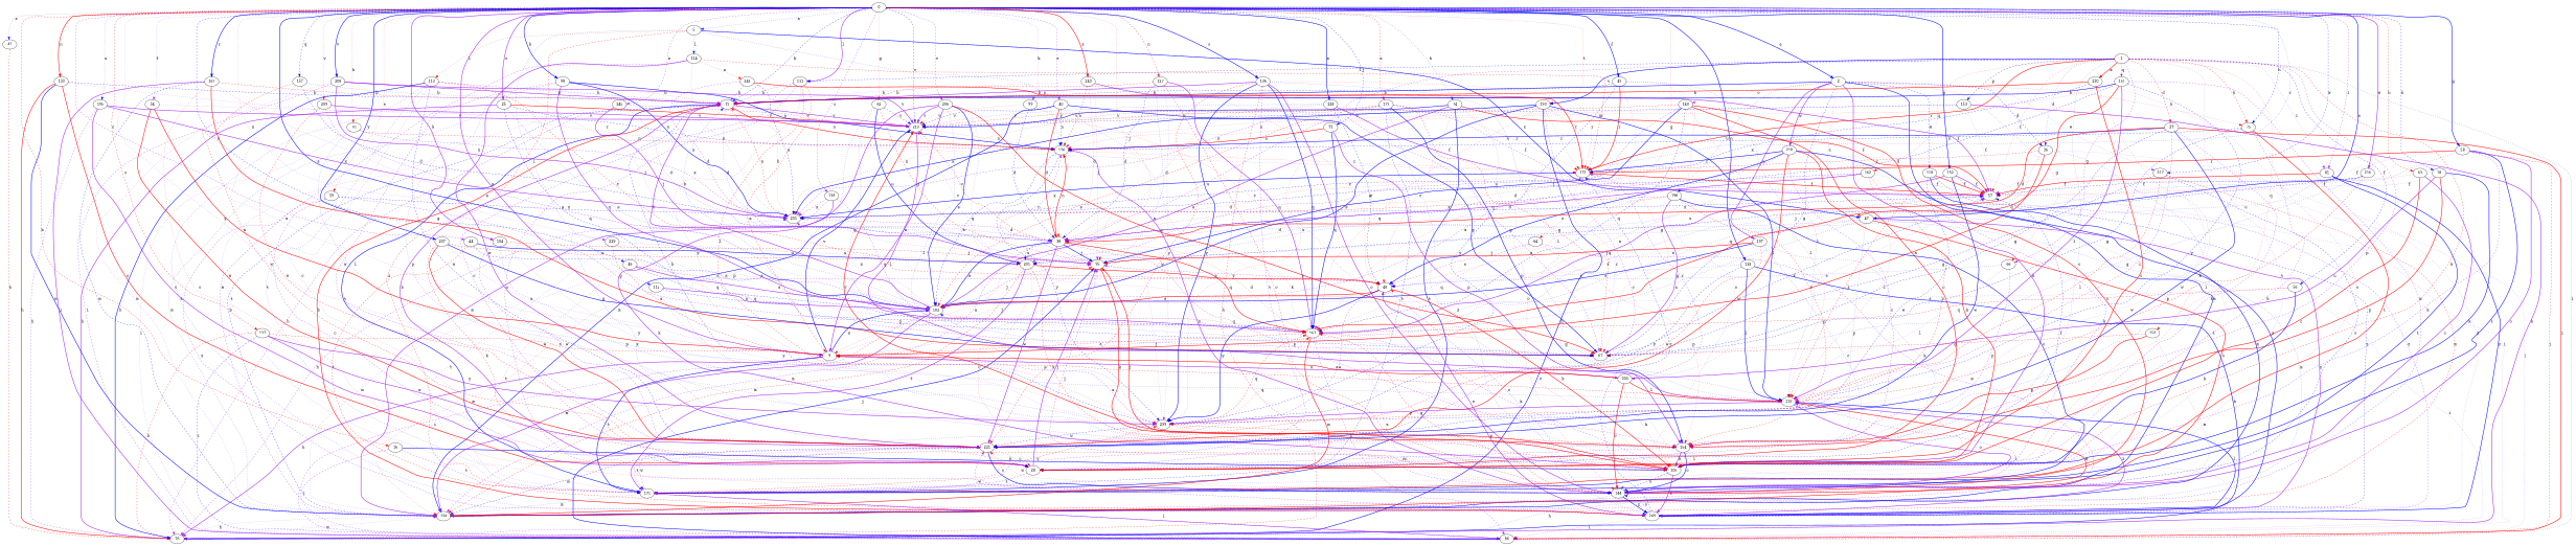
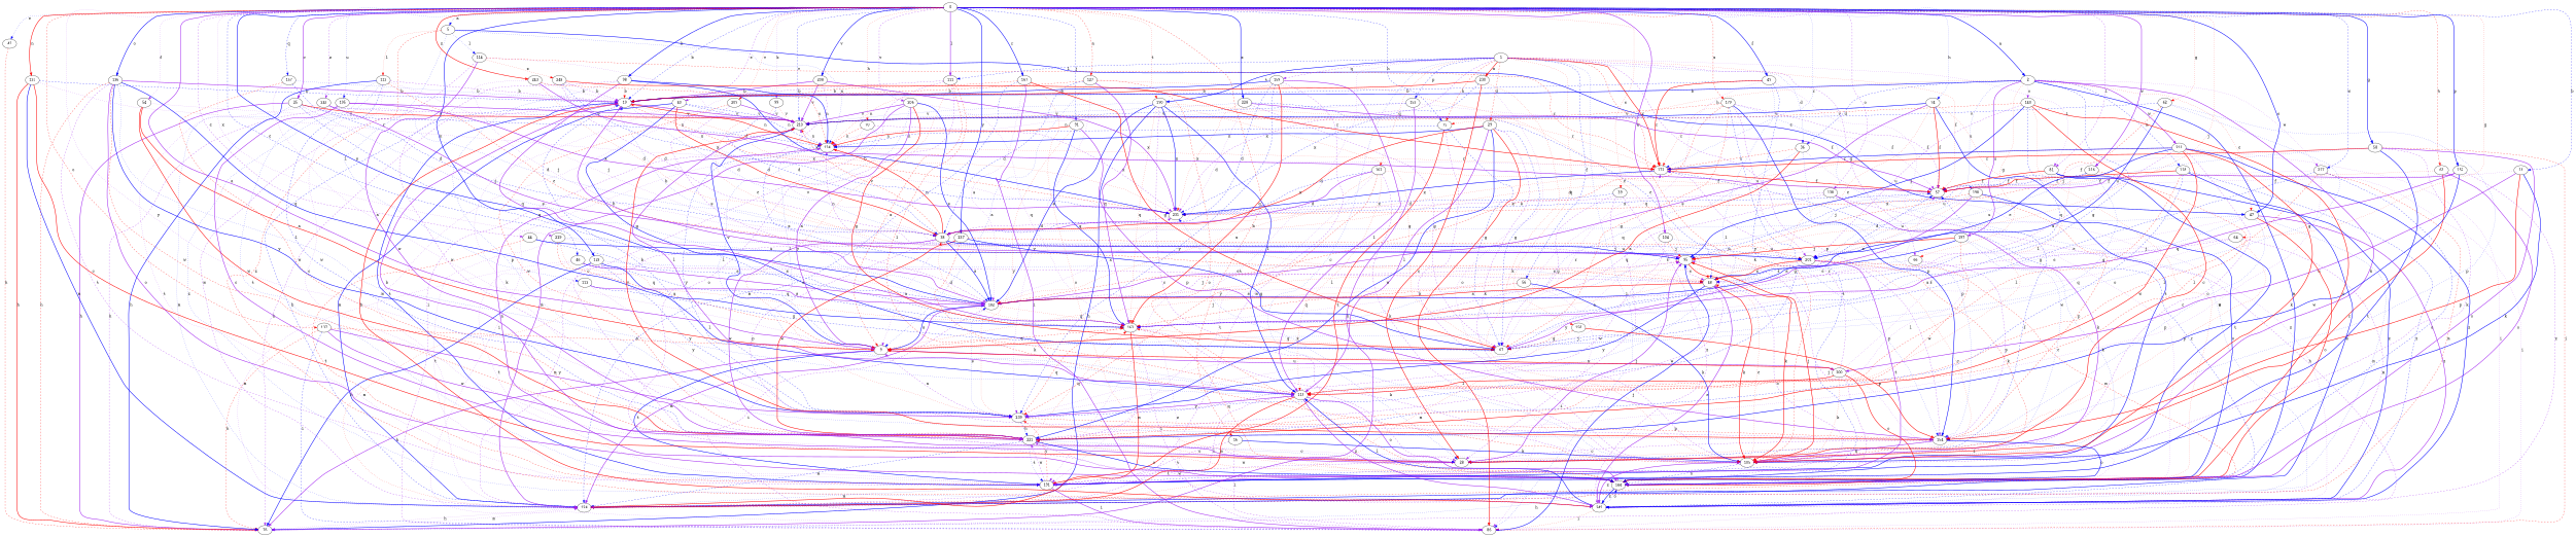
  strict digraph {
    fontname="Courier Prime"
    node [fontname="Courier Prime"]
    edge [color=purple fontname="Courier Prime" style=dashed]
    0
    2
    5
    9
    16
    18
    19
    25
    39
    40
    43
    44
    46
    47
    49
    54
    58
    62
    64
    n20 [label=63]
    70
    74
    75
    n24 [label=81]
    91
    95
    98
    99
    104
    111
    127
    128
    133
    136
    137
    138
    152
    157
    167
    172
    179
    182
    190
    195
    206
    208
    209
    210
    216
    217
    228
    229
    237
    239
    243
    245
    36
    66
    105
    67
    118
    124
    140
    197
    198
    218
    112
    113
    114
    134
    249
    191
    76
    200
    86
    57
    154
    231
    38
    163
    28
    201
    48
    144
    115
    221
    1
    29
    56
    153
    158
    159
    162
    230
    248
    0 -> 2 [color=blue label=a style=bold]
    0 -> 5 [color=blue label=a style=dotted]
    0 -> 9 [label=a style=bold]
    0 -> 16 [color=red label=b]
    0 -> 18 [color=blue label=b]
    0 -> 19 [color=blue label=b]
    0 -> 25 [label=c style=bold]
    0 -> 39 [color=red label=e style=dotted]
    0 -> 40 [label=e]
    0 -> 43 [color=blue label=e style=dotted]
    0 -> 44 [label=e]
    0 -> 46 [color=blue label=e]
    0 -> 47 [color=blue label=e style=bold]
    0 -> 49 [color=blue label=f style=bold]
    0 -> 54 [label=f style=dotted]
    0 -> 58 [color=blue label=g style=bold]
    0 -> 62 [color=red label=g style=dotted]
    0 -> 64 [color=red label=g style=dotted]
    0 -> n20 [color=red label=h]
    0 -> 70 [color=red label=h style=dotted]
    0 -> 74 [color=blue label=h style=dotted]
    0 -> 75 [color=blue label=h]
    0 -> n24 [label=i]
    0 -> 91 [color=blue label=j]
    0 -> 95 [color=red label=j style=dotted]
    0 -> 98 [color=blue label=k style=bold]
    0 -> 99 [label=k style=dotted]
    0 -> 104 [label=k style=bold]
    0 -> 111 [label=l style=bold]
    0 -> 127 [color=red label=n]
    0 -> 128 [color=blue label=n style=bold]
    0 -> 133 [color=red label=n style=bold]
    0 -> 136 [color=blue label=o style=bold]
    0 -> 137 [color=red label=o]
    0 -> 138 [label=o]
    0 -> 152 [color=blue label=p style=bold]
    0 -> 157 [color=blue label=q]
    0 -> 167 [color=blue label=r style=bold]
    0 -> 172 [color=blue label=r style=dotted]
    0 -> 179 [color=red label=s]
    0 -> 182 [color=blue label=s style=bold]
    0 -> 190 [color=red label=t style=dotted]
    0 -> 195 [color=blue label=u style=dotted]
    0 -> 206 [label=v]
    0 -> 208 [color=blue label=v style=bold]
    0 -> 209 [color=red label=v style=dotted]
    0 -> 210 [color=blue label=v]
    0 -> 216 [label=w style=bold]
    0 -> 217 [color=blue label=w]
    0 -> 228 [color=blue label=x style=bold]
    0 -> 229 [label=x style=dotted]
    0 -> 237 [color=blue label=y style=bold]
    0 -> 239 [label=y style=dotted]
    0 -> 243 [color=red label=z style=bold]
    0 -> 245 [label=z]
    2 -> 19 [color=blue label=b style=bold]
    2 -> 47 [color=red label=e style=dotted]
    2 -> 75 [color=red label=h style=dotted]
    2 -> 217 [label=w style=dotted]
    2 -> 36 [color=blue label=d]
    2 -> 66 [color=red label=g style=dotted]
    2 -> 105 [label=k style=bold]
    2 -> 67 [color=blue label=g]
    2 -> 118 [color=blue label=m]
    2 -> 124 [color=blue label=m style=bold]
    2 -> 140 [label=o style=dotted]
    2 -> 197 [label=u style=bold]
    2 -> 198 [color=blue label=u style=dotted]
    2 -> 218 [label=w style=bold]
    5 -> 47 [color=blue label=e style=bold]
    5 -> 112 [color=blue label=l style=dotted]
    5 -> 113 [color=red label=l style=dotted]
    5 -> 114 [color=blue label=l style=dotted]
    5 -> 134 [color=blue label=n style=dotted]
    5 -> 249 [color=red label=z]
    9 -> 95 [color=red label=j style=dotted]
    9 -> 182 [color=blue label=s style=bold]
    9 -> 210 [color=blue label=v style=bold]
    9 -> 191 [color=blue label=t style=bold]
    9 -> 76 [label=h style=bold]
    9 -> 200 [label=u style=bold]
    16 -> 105 [color=blue label=k style=bold]
    16 -> 191 [label=t]
    16 -> 86 [label=i]
    18 -> 105 [color=blue label=k style=bold]
    18 -> 200 [label=u style=bold]
    18 -> 57 [label=f style=dotted]
    18 -> 154 [color=red label=p style=bold]
    19 -> 210 [label=v style=bold]
    19 -> 134 [color=red label=n style=bold]
    19 -> 191 [color=blue label=t style=bold]
    19 -> 76 [label=h]
    19 -> 231 [color=red label=x]
    19 -> 38 [color=blue label=d style=dotted]
    25 -> 182 [color=blue label=s style=dotted]
    25 -> 210 [color=red label=v style=bold]
    25 -> 124 [color=blue label=m style=dotted]
    25 -> 134 [color=blue label=n]
    25 -> 76 [label=h style=bold]
    25 -> 163 [color=blue label=q]
    39 -> 67 [label=g]
    39 -> 249 [label=z]
    39 -> 231 [color=blue label=x]
    39 -> 28 [label=c]
    40 -> 210 [color=blue label=v]
    40 -> 105 [label=k style=dotted]
    40 -> 67 [color=blue label=g style=bold]
    40 -> 124 [color=blue label=m style=bold]
    40 -> 134 [color=blue label=n]
    40 -> 38 [color=red label=d style=bold]
    43 -> 76 [color=red label=h]
    44 -> 182 [color=blue label=s]
    44 -> 191 [color=red label=t]
    44 -> 201 [color=blue label=u style=bold]
    46 -> 182 [label=s style=bold]
    46 -> 124 [label=m style=dotted]
    46 -> 191 [label=t style=dotted]
    46 -> 163 [color=blue label=q]
    46 -> 48 [label=e]
    47 -> 9 [color=blue label=a style=dotted]
    47 -> 124 [color=blue label=m style=dotted]
    47 -> 249 [label=z style=bold]
    47 -> 154 [color=blue label=p style=dotted]
    47 -> 38 [color=blue label=d style=dotted]
    47 -> 48 [label=e style=dotted]
    47 -> 144 [color=red label=o style=bold]
    49 -> 19 [color=blue label=b]
    49 -> 172 [color=red label=r style=bold]
    49 -> 239 [color=blue label=y]
    49 -> 163 [label=q style=dotted]
    49 -> 144 [label=o style=dotted]
    49 -> 115 [color=blue label=l style=dotted]
    54 -> 9 [color=red label=a style=bold]
    54 -> 210 [label=v style=dotted]
    54 -> 221 [color=red label=w style=bold]
    58 -> 172 [color=red label=r style=bold]
    58 -> 105 [label=k]
    58 -> 191 [color=blue label=t style=bold]
    58 -> 86 [color=red label=i]
    58 -> 57 [label=f style=dotted]
    58 -> 201 [color=blue label=u style=dotted]
    58 -> 144 [label=o style=bold]
    62 -> 95 [color=red label=j]
    62 -> 210 [color=blue label=v]
    62 -> 67 [color=blue label=g style=dotted]
    62 -> 154 [color=blue label=p style=dotted]
    62 -> 201 [color=blue label=u style=bold]
    64 -> 95 [label=j style=dotted]
    64 -> 124 [label=m]
    64 -> 154 [color=red label=p style=dotted]
    64 -> 163 [label=q style=dotted]
    64 -> 48 [label=e]
    n20 -> 57 [color=red label=f style=dotted]
    n20 -> 28 [color=red label=c style=bold]
    n20 -> 144 [label=o style=bold]
    70 -> 134 [color=red label=n]
    70 -> 86 [label=i style=dotted]
    70 -> 231 [label=x]
    70 -> 115 [color=blue label=l style=dotted]
    74 -> 182 [label=s style=bold]
    74 -> 210 [color=blue label=v style=bold]
    74 -> 191 [color=blue label=t style=bold]
    74 -> 57 [color=red label=f style=bold]
    74 -> 48 [color=red label=e style=dotted]
    74 -> 144 [color=red label=o style=dotted]
    75 -> 105 [label=k]
    75 -> 67 [color=blue label=g]
    75 -> 134 [color=blue label=n]
    75 -> 191 [color=red label=t style=bold]
    n24 -> 249 [color=blue label=z style=bold]
    n24 -> 191 [color=blue label=t style=bold]
    n24 -> 57 [color=red label=f style=bold]
    91 -> 239 [color=red label=y style=dotted]
    91 -> 134 [color=red label=n style=bold]
    91 -> 154 [label=p style=bold]
    91 -> 163 [color=blue label=q style=bold]
    95 -> 19 [color=blue label=b style=dotted]
    95 -> 105 [color=red label=k style=bold]
    95 -> 134 [label=n]
    95 -> 48 [label=e]
    98 -> 19 [color=red label=b style=dotted]
    98 -> 134 [color=blue label=n style=bold]
    98 -> 154 [color=blue label=p style=dotted]
    98 -> 231 [color=blue label=x style=bold]
    98 -> 163 [label=q style=bold]
    98 -> 221 [label=w]
    99 -> 210 [color=red label=v style=dotted]
    99 -> 38 [color=blue label=d]
    99 -> 48 [color=red label=e style=dotted]
    104 -> 95 [color=red label=j]
    104 -> 239 [label=y style=dotted]
    104 -> 154 [color=blue label=p style=dotted]
    104 -> 221 [label=w]
    111 -> 9 [color=red label=a]
    111 -> 19 [label=b]
    111 -> 239 [color=red label=y style=dotted]
    111 -> 28 [label=c]
    111 -> 144 [label=o]
    111 -> 115 [color=red label=l]
    127 -> 9 [color=blue label=a style=dotted]
    127 -> 19 [color=red label=b]
    127 -> 239 [label=y style=dotted]
    127 -> 38 [color=blue label=d]
    127 -> 163 [label=q style=bold]
    127 -> 48 [color=red label=e style=dotted]
    127 -> 144 [color=red label=o]
    128 -> 239 [color=blue label=y]
    128 -> 76 [color=blue label=h style=bold]
    128 -> 48 [color=blue label=e style=dotted]
    128 -> 115 [color=blue label=l style=bold]
    133 -> 19 [color=blue label=b]
    133 -> 172 [label=r style=dotted]
    133 -> 124 [color=blue label=m style=bold]
    133 -> 76 [color=red label=h style=bold]
    133 -> 28 [color=red label=c style=bold]
    136 -> 19 [label=b style=bold]
-   136 -> 172 [color=red label=r style=dotted]
    136 -> 239 [color=blue label=y style=bold]
    136 -> 191 [label=t]
    136 -> 76 [color=red label=h]
    136 -> 163 [color=blue label=q style=bold]
    136 -> 144 [label=o style=bold]
    136 -> 115 [color=blue label=l style=dotted]
    136 -> 221 [color=red label=w]
    137 -> 9 [color=red label=a]
    137 -> 239 [label=y style=bold]
    137 -> 76 [color=red label=h]
    137 -> 86 [color=blue label=i]
    137 -> 221 [label=w style=bold]
    138 -> 105 [label=k style=bold]
    138 -> 76 [label=h]
    138 -> 231 [label=x]
    138 -> 163 [label=q]
    152 -> 249 [label=z]
    152 -> 57 [label=f style=bold]
    152 -> 163 [label=q style=bold]
    152 -> 221 [color=blue label=w style=bold]
    157 -> 9 [label=a style=dotted]
    157 -> 19 [color=blue label=b style=dotted]
    157 -> 38 [color=blue label=d]
    157 -> 221 [color=red label=w]
    167 -> 19 [color=red label=b]
    167 -> 182 [label=s style=dotted]
    167 -> 67 [color=red label=g style=bold]
    167 -> 124 [color=blue label=m]
    167 -> 86 [label=i style=bold]
    167 -> 144 [color=red label=o style=dotted]
    172 -> 57 [color=red label=f style=bold]
    172 -> 231 [color=blue label=x style=bold]
    172 -> 38 [color=red label=d style=dotted]
    179 -> 172 [color=red label=r style=dotted]
    179 -> 182 [color=red label=s]
    179 -> 210 [color=red label=v]
    179 -> 67 [color=red label=g]
    179 -> 249 [color=blue label=z style=dotted]
    179 -> 191 [color=blue label=t]
    179 -> 57 [label=f]
    179 -> 154 [color=blue label=p style=bold]
    179 -> 201 [label=u]
    182 -> 19 [label=b style=bold]
    182 -> 95 [label=j]
    182 -> 124 [label=m style=bold]
    182 -> 86 [label=i]
    182 -> 231 [label=x style=dotted]
    182 -> 163 [color=red label=q style=dotted]
    190 -> 172 [color=red label=r style=dotted]
    190 -> 182 [color=blue label=s style=bold]
    190 -> 210 [color=blue label=v style=dotted]
    190 -> 67 [color=red label=g style=dotted]
    190 -> 76 [color=blue label=h style=bold]
    190 -> 231 [color=blue label=x style=bold]
    190 -> 163 [color=red label=q style=dotted]
    190 -> 28 [label=c]
    190 -> 115 [color=blue label=l style=bold]
    195 -> 210 [label=v style=bold]
    195 -> 76 [label=h]
    195 -> 231 [label=x style=bold]
    195 -> 28 [label=c style=bold]
    206 -> 9 [label=a style=bold]
    206 -> 182 [color=blue label=s style=bold]
    206 -> 210 [label=v style=bold]
    206 -> 67 [color=red label=g style=bold]
    206 -> 124 [label=m style=bold]
    206 -> 163 [label=q style=dotted]
    206 -> 115 [color=blue label=l style=dotted]
    208 -> 19 [label=b style=bold]
    208 -> 210 [label=v style=bold]
    208 -> 124 [label=m style=dotted]
    208 -> 86 [label=i]
    208 -> 231 [label=x style=bold]
    209 -> 182 [label=s]
    209 -> 210 [label=v style=bold]
    209 -> 221 [color=red label=w]
    210 -> 134 [label=n style=dotted]
    210 -> 115 [label=l style=bold]
    216 -> 95 [color=blue label=j]
    216 -> 67 [color=blue label=g style=dotted]
    216 -> 57 [color=blue label=f]
    216 -> 201 [color=blue label=u style=dotted]
    216 -> 115 [color=red label=l]
    217 -> 67 [color=blue label=g]
    217 -> 124 [color=red label=m]
    217 -> 86 [label=i style=dotted]
    217 -> 57 [label=f style=dotted]
    217 -> 144 [color=blue label=o]
    217 -> 115 [color=red label=l]
    217 -> 221 [label=w style=dotted]
    228 -> 210 [color=blue label=v style=dotted]
    228 -> 67 [label=g]
    228 -> 57 [label=f style=bold]
    228 -> 231 [color=red label=x style=dotted]
    228 -> 38 [label=d style=dotted]
    228 -> 48 [color=blue label=e]
    229 -> 9 [color=red label=a]
    229 -> 182 [label=s style=dotted]
    229 -> 191 [label=t style=dotted]
    229 -> 163 [color=red label=q style=dotted]
    229 -> 201 [color=blue label=u style=dotted]
    237 -> 9 [label=a style=dotted]
    237 -> 105 [color=red label=k]
    237 -> 67 [color=blue label=g style=bold]
    237 -> 201 [color=red label=u]
    237 -> 221 [color=red label=w style=bold]
    239 -> 9 [label=a]
    239 -> 19 [color=blue label=b]
    239 -> 95 [label=j style=dotted]
    239 -> 182 [color=blue label=s style=dotted]
    239 -> 154 [color=red label=p]
    239 -> 163 [color=red label=q]
    239 -> 144 [color=red label=o style=dotted]
-   239 -> 221 [color=blue label=w]
+   239 -> 221 [color=blue label=h]
    243 -> 19 [label=b style=dotted]
    243 -> 95 [label=j style=dotted]
    243 -> 134 [color=red label=n]
    243 -> 57 [label=f style=bold]
    243 -> 38 [color=red label=d style=dotted]
    245 -> 95 [label=j style=bold]
    245 -> 210 [label=v]
    245 -> 191 [label=t style=dotted]
    245 -> 38 [color=blue label=d style=dotted]
    36 -> 9 [color=red label=a style=bold]
    36 -> 172 [color=red label=r]
    36 -> 249 [label=z style=dotted]
    36 -> 154 [color=blue label=p style=dotted]
    36 -> 163 [color=blue label=q style=dotted]
    66 -> 154 [label=p]
    66 -> 48 [color=blue label=e style=dotted]
    66 -> 115 [label=l style=dotted]
    105 -> 95 [color=red label=j style=bold]
    105 -> 249 [label=z style=bold]
    105 -> 231 [color=blue label=x style=dotted]
    105 -> 48 [color=red label=e style=dotted]
    105 -> 144 [color=blue label=o]
    67 -> 172 [label=r style=dotted]
    67 -> 57 [color=blue label=f]
    118 -> 124 [color=blue label=m style=bold]
    118 -> 249 [color=blue label=z]
    118 -> 57 [color=red label=f style=bold]
    118 -> 115 [color=red label=l]
    118 -> 221 [color=blue label=w]
    124 -> 19 [color=blue label=b]
    124 -> 76 [label=h style=dotted]
    124 -> 115 [label=l]
    140 -> 95 [color=blue label=j style=bold]
    140 -> 210 [color=red label=v]
    140 -> 163 [color=blue label=q]
    140 -> 28 [color=red label=c style=bold]
    140 -> 201 [label=u]
    140 -> 144 [color=red label=o style=bold]
    140 -> 115 [color=red label=l style=dotted]
    197 -> 95 [color=red label=j style=bold]
    197 -> 182 [color=blue label=s style=bold]
    197 -> 105 [color=blue label=k style=dotted]
    197 -> 28 [color=blue label=c style=dotted]
    197 -> 221 [color=red label=w]
    198 -> 182 [color=red label=s style=dotted]
    198 -> 67 [label=g style=bold]
    198 -> 154 [color=red label=p]
    198 -> 231 [color=red label=x]
    198 -> 201 [color=blue label=u style=dotted]
    198 -> 144 [color=blue label=o style=bold]
    218 -> 172 [color=blue label=r style=bold]
    218 -> 182 [label=s]
    218 -> 105 [color=red label=k style=bold]
    218 -> 249 [color=blue label=z style=bold]
    218 -> 86 [label=i style=dotted]
    218 -> 38 [color=red label=d style=dotted]
    218 -> 28 [label=c]
    218 -> 48 [color=blue label=e style=bold]
    218 -> 221 [color=red label=w style=bold]
    112 -> 182 [label=s style=bold]
    112 -> 239 [label=y style=dotted]
    112 -> 67 [color=blue label=g]
    112 -> 124 [color=red label=m style=dotted]
    113 -> 19 [label=b]
    113 -> 95 [label=j style=dotted]
    113 -> 249 [color=blue label=z style=dotted]
    113 -> 191 [color=blue label=t style=dotted]
    113 -> 76 [color=blue label=h style=bold]
    113 -> 28 [label=c style=dotted]
    113 -> 48 [color=red label=e]
    113 -> 221 [color=blue label=w]
    114 -> 172 [color=red label=r]
    114 -> 124 [label=m]
    114 -> 231 [label=x style=dotted]
    114 -> 221 [label=w style=bold]
    114 -> 248 [color=red label=z style=dotted]
    134 -> 172 [color=red label=r style=dotted]
    134 -> 182 [color=blue label=s]
    134 -> 239 [color=blue label=y]
    249 -> 19 [color=red label=b style=bold]
    249 -> 172 [color=blue label=r]
    249 -> 86 [color=red label=i style=dotted]
    249 -> 48 [label=e style=bold]
    249 -> 144 [color=blue label=o style=dotted]
    249 -> 115 [color=blue label=l style=bold]
    249 -> 221 [label=w]
    191 -> 239 [color=red label=y]
    191 -> 124 [color=blue label=m style=dotted]
    191 -> 86 [label=i style=bold]
    191 -> 221 [label=w]
    76 -> 124 [label=m style=dotted]
    200 -> 9 [color=red label=a style=bold]
    200 -> 172 [label=r]
    200 -> 105 [color=red label=k style=dotted]
    200 -> 86 [label=i style=dotted]
    200 -> 57 [label=f style=dotted]
    200 -> 144 [color=red label=o style=bold]
    200 -> 115 [color=red label=l style=bold]
    86 -> 95 [color=blue label=j style=bold]
    57 -> 231 [color=blue label=x]
    154 -> 210 [color=red label=v style=bold]
    154 -> 105 [label=k style=bold]
    154 -> 28 [label=c]
    154 -> 144 [color=blue label=o style=bold]
    231 -> 19 [color=red label=b style=dotted]
    231 -> 38 [label=d]
    38 -> 95 [color=blue label=j style=bold]
    38 -> 182 [color=blue label=s style=bold]
    38 -> 210 [color=red label=v]
    38 -> 124 [label=m]
    38 -> 134 [color=red label=n style=bold]
    38 -> 154 [label=p]
-   38 -> 163 [color=red label=q style=bold]
    38 -> 201 [color=blue label=u]
    38 -> 221 [label=w style=bold]
    163 -> 9 [color=red label=a]
    163 -> 105 [label=k]
    163 -> 67 [color=red label=g style=dotted]
    163 -> 124 [color=red label=m style=bold]
    163 -> 249 [label=z style=dotted]
    163 -> 86 [label=i]
    163 -> 57 [color=blue label=f style=dotted]
    163 -> 38 [color=red label=d style=dotted]
    28 -> 19 [label=b style=bold]
    28 -> 95 [label=j style=bold]
    28 -> 191 [label=t]
    28 -> 57 [color=blue label=f]
    201 -> 9 [color=red label=a style=dotted]
    201 -> 210 [label=v style=dotted]
    201 -> 105 [color=red label=k]
    201 -> 124 [color=red label=m]
    201 -> 191 [label=t style=bold]
    201 -> 28 [color=red label=c style=dotted]
    201 -> 48 [color=red label=e style=bold]
    48 -> 182 [color=red label=s style=bold]
    48 -> 239 [color=blue label=y style=bold]
    48 -> 105 [color=red label=k style=bold]
    48 -> 144 [label=o]
    48 -> 221 [label=w]
    144 -> 95 [label=j]
    144 -> 134 [label=n style=bold]
    144 -> 249 [color=blue label=z style=bold]
    144 -> 76 [color=blue label=h style=dotted]
    144 -> 163 [color=red label=q]
    144 -> 221 [color=red label=w style=dotted]
    115 -> 239 [label=y style=bold]
    115 -> 124 [color=red label=m style=bold]
    115 -> 249 [label=z style=bold]
    115 -> 144 [label=o style=bold]
    221 -> 124 [color=blue label=m]
    221 -> 191 [color=blue label=t style=dotted]
    221 -> 163 [color=red label=q style=dotted]
    221 -> 28 [color=blue label=c style=dotted]
    221 -> 144 [color=blue label=o style=bold]
    1 -> 75 [color=red label=h]
    1 -> n24 [label=i style=dotted]
    1 -> 111 [color=blue label=l]
    1 -> 172 [color=red label=r style=bold]
    1 -> 190 [color=blue label=t style=bold]
    1 -> 36 [color=blue label=d style=dotted]
    1 -> 66 [label=g]
    1 -> 105 [color=red label=k]
    1 -> 191 [label=t style=dotted]
    1 -> 86 [color=blue label=i style=dotted]
    1 -> 57 [color=red label=f style=dotted]
    1 -> 154 [label=p]
    1 -> 231 [label=x]
    1 -> 28 [color=blue label=c style=dotted]
    1 -> 29 [color=red label=d]
    1 -> 56 [color=blue label=f]
    1 -> 153 [color=blue label=p]
    1 -> 158 [color=red label=q style=dotted]
    1 -> 159 [label=q]
    1 -> 162 [color=red label=q style=dotted]
    1 -> 230 [color=red label=x style=bold]
    29 -> 105 [label=k]
    29 -> 67 [color=blue label=g]
    29 -> 134 [color=blue label=n style=bold]
    29 -> 86 [color=red label=i style=bold]
    29 -> 38 [color=red label=d style=bold]
-   29 -> 115 [label=l]
+   29 -> 115 [label=l style=bold]
    29 -> 221 [color=blue label=w style=bold]
    56 -> 182 [label=s style=dotted]
    56 -> 105 [color=blue label=k style=bold]
    56 -> 86 [label=i style=dotted]
    56 -> 163 [color=red label=q]
    153 -> 210 [color=blue label=v]
    153 -> 134 [label=n style=dotted]
    153 -> 76 [label=h style=bold]
    153 -> 57 [label=f style=dotted]
    158 -> 67 [color=red label=g]
    158 -> 124 [color=red label=m style=dotted]
    158 -> 154 [color=red label=p style=bold]
    159 -> 19 [color=blue label=b style=bold]
    159 -> 239 [color=blue label=y]
    159 -> 124 [label=m]
    159 -> 134 [color=red label=n style=dotted]
    159 -> 38 [color=blue label=d]
    159 -> 163 [color=red label=q style=bold]
    159 -> 115 [label=l style=bold]
    162 -> 182 [color=red label=s style=dotted]
    162 -> 239 [color=red label=y]
    162 -> 105 [label=k]
    162 -> 191 [label=t style=dotted]
    162 -> 57 [color=red label=f style=dotted]
    162 -> 231 [color=blue label=x]
    162 -> 38 [label=d style=bold]
    162 -> 115 [color=red label=l style=dotted]
    230 -> 19 [color=red label=b style=bold]
    230 -> 105 [color=red label=k style=dotted]
    230 -> 231 [color=blue label=x]
    230 -> 28 [color=red label=c style=bold]
    230 -> 144 [label=o style=dotted]
    248 -> 19 [label=b]
    248 -> 172 [color=red label=r style=bold]
    248 -> 231 [color=blue label=x]
    248 -> 38 [label=d]
  }
